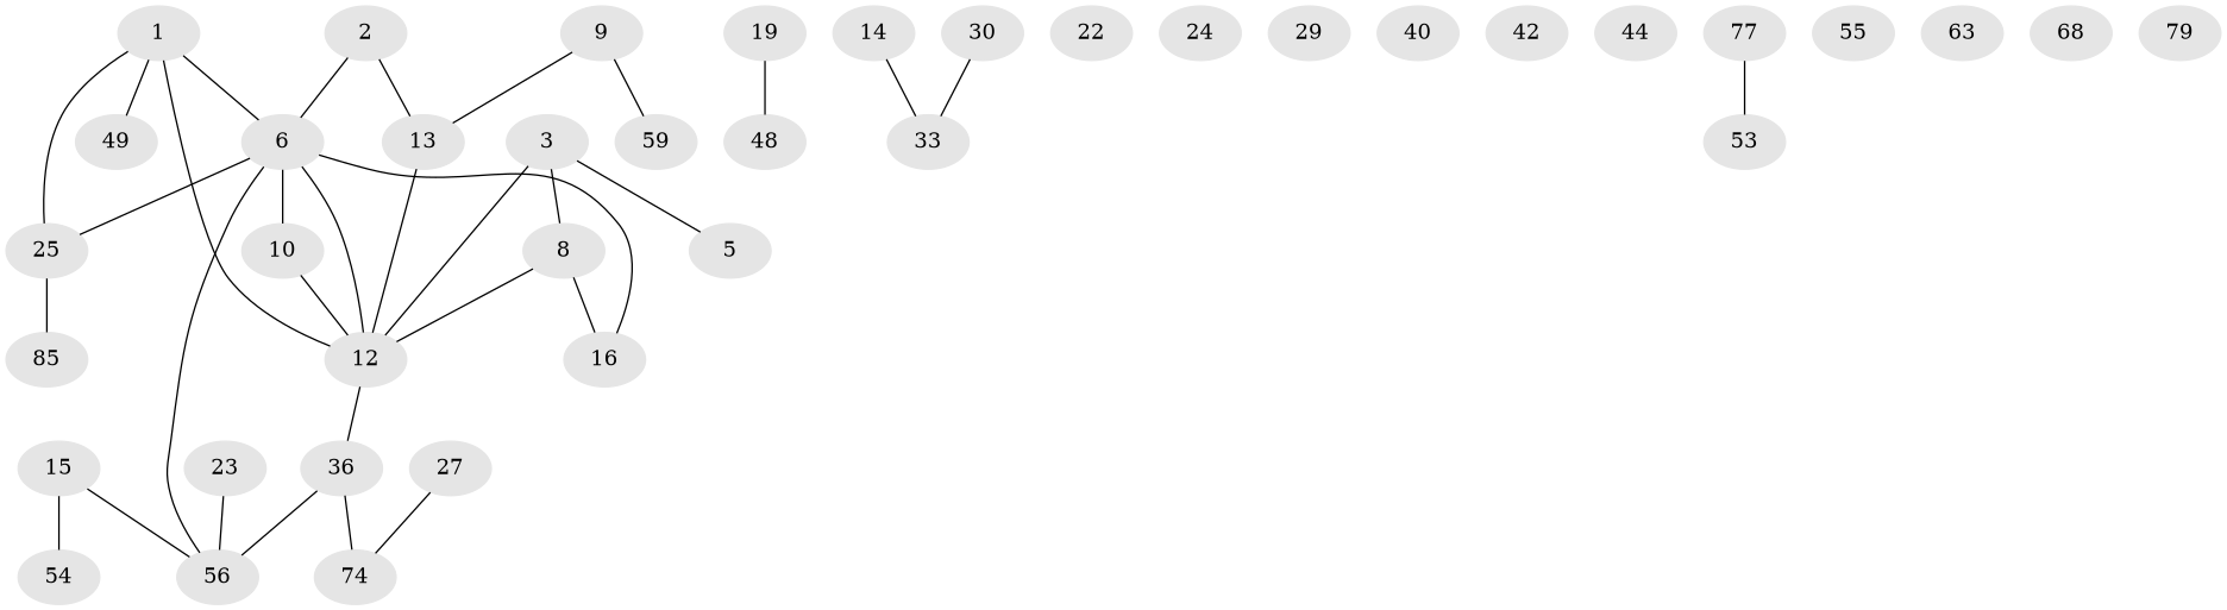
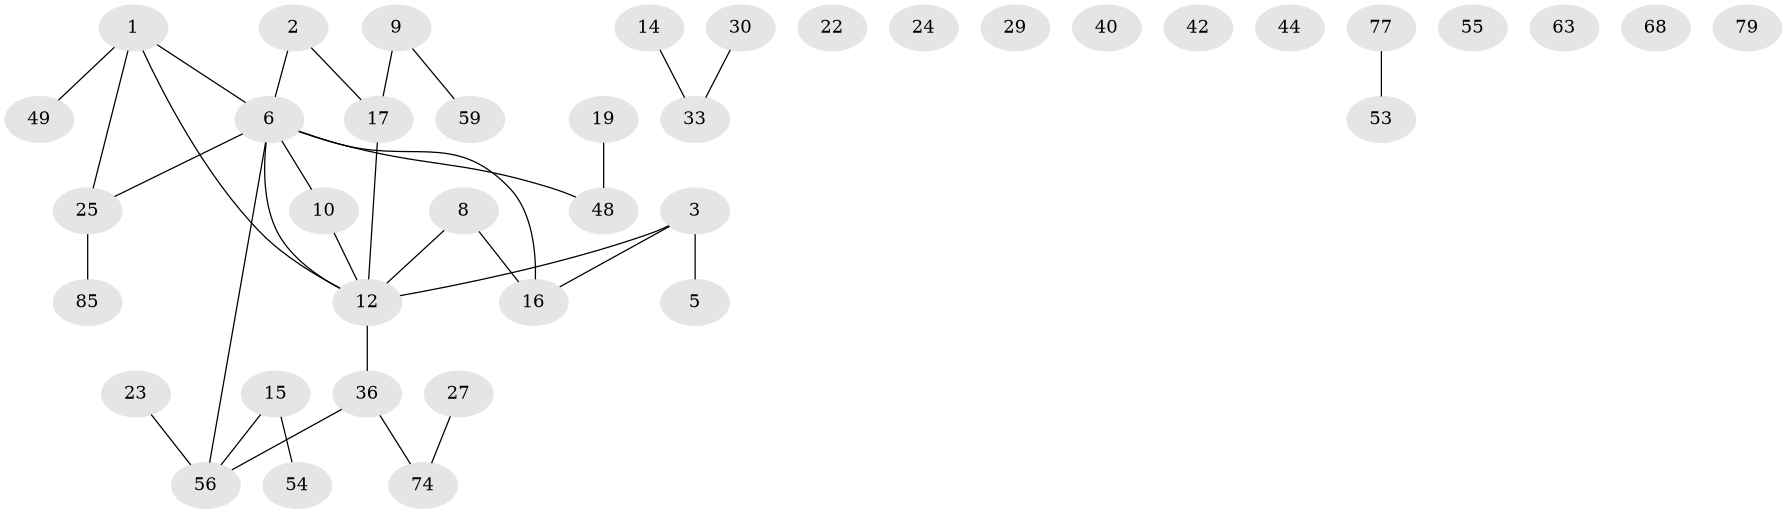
  graph {
    node [color=gray90 style=filled]
    1 [super="+4+48"]
    6 [super="+60+78"]
    12 [super="+20+51"]
    25 [super="+67"]
    49
    10 [super="+45"]
    16
    n8 [label=48 super="+32"]
    56 [super="+64"]
    36 [super="+37"]
    n11 [label=85 super="+81"]
    74 [super="+76"]
    2 [super="+43+18+7+58"]
-   13 [super="+26"]
+   13 [super="+26" label=17]
    3 [super="+38+17"]
    5 [super="+11"]
    8 [super="+52+57"]
    9 [super="+34"]
    59
    33 [super="+46"]
    14
    54 [super="+77"]
    15
    19 [super="+21"]
    22
    23
    24
    27 [super="+39"]
    29
    30 [super="+41"]
    40
    42
    44
    n34 [label=77]
    53
    55
    63
    68
    79
    1 -- 6
    1 -- 12
    1 -- 25
    1 -- 49
    6 -- 12
    6 -- 25
    6 -- 10
    6 -- 16
+   6 -- n8
    6 -- 56
    12 -- 36
    25 -- n11
    10 -- 12
    36 -- 56
    36 -- 74
    2 -- 6
    2 -- 13
    13 -- 12
    3 -- 12
    3 -- 5
-   3 -- 8
+   3 -- 16
    8 -- 12
    8 -- 16
    9 -- 13
    9 -- 59
    14 -- 33
    15 -- 56
    15 -- 54
    19 -- n8
    23 -- 56
    27 -- 74
    30 -- 33
    n34 -- 53
  }
